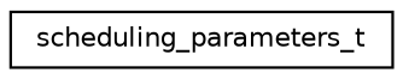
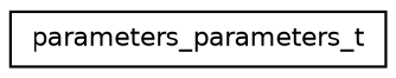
  digraph {
    rankdir=LR
-   n1 [color=black fillcolor=white fontname=Helvetica fontsize=10 height=0.2 label=scheduling_parameters_t shape=record style=filled width=0.4]
+   n1 [color=black fillcolor=white fontname=Helvetica fontsize=10 height=0.2 label=parameters_parameters_t shape=record style=filled width=0.4]
  }
